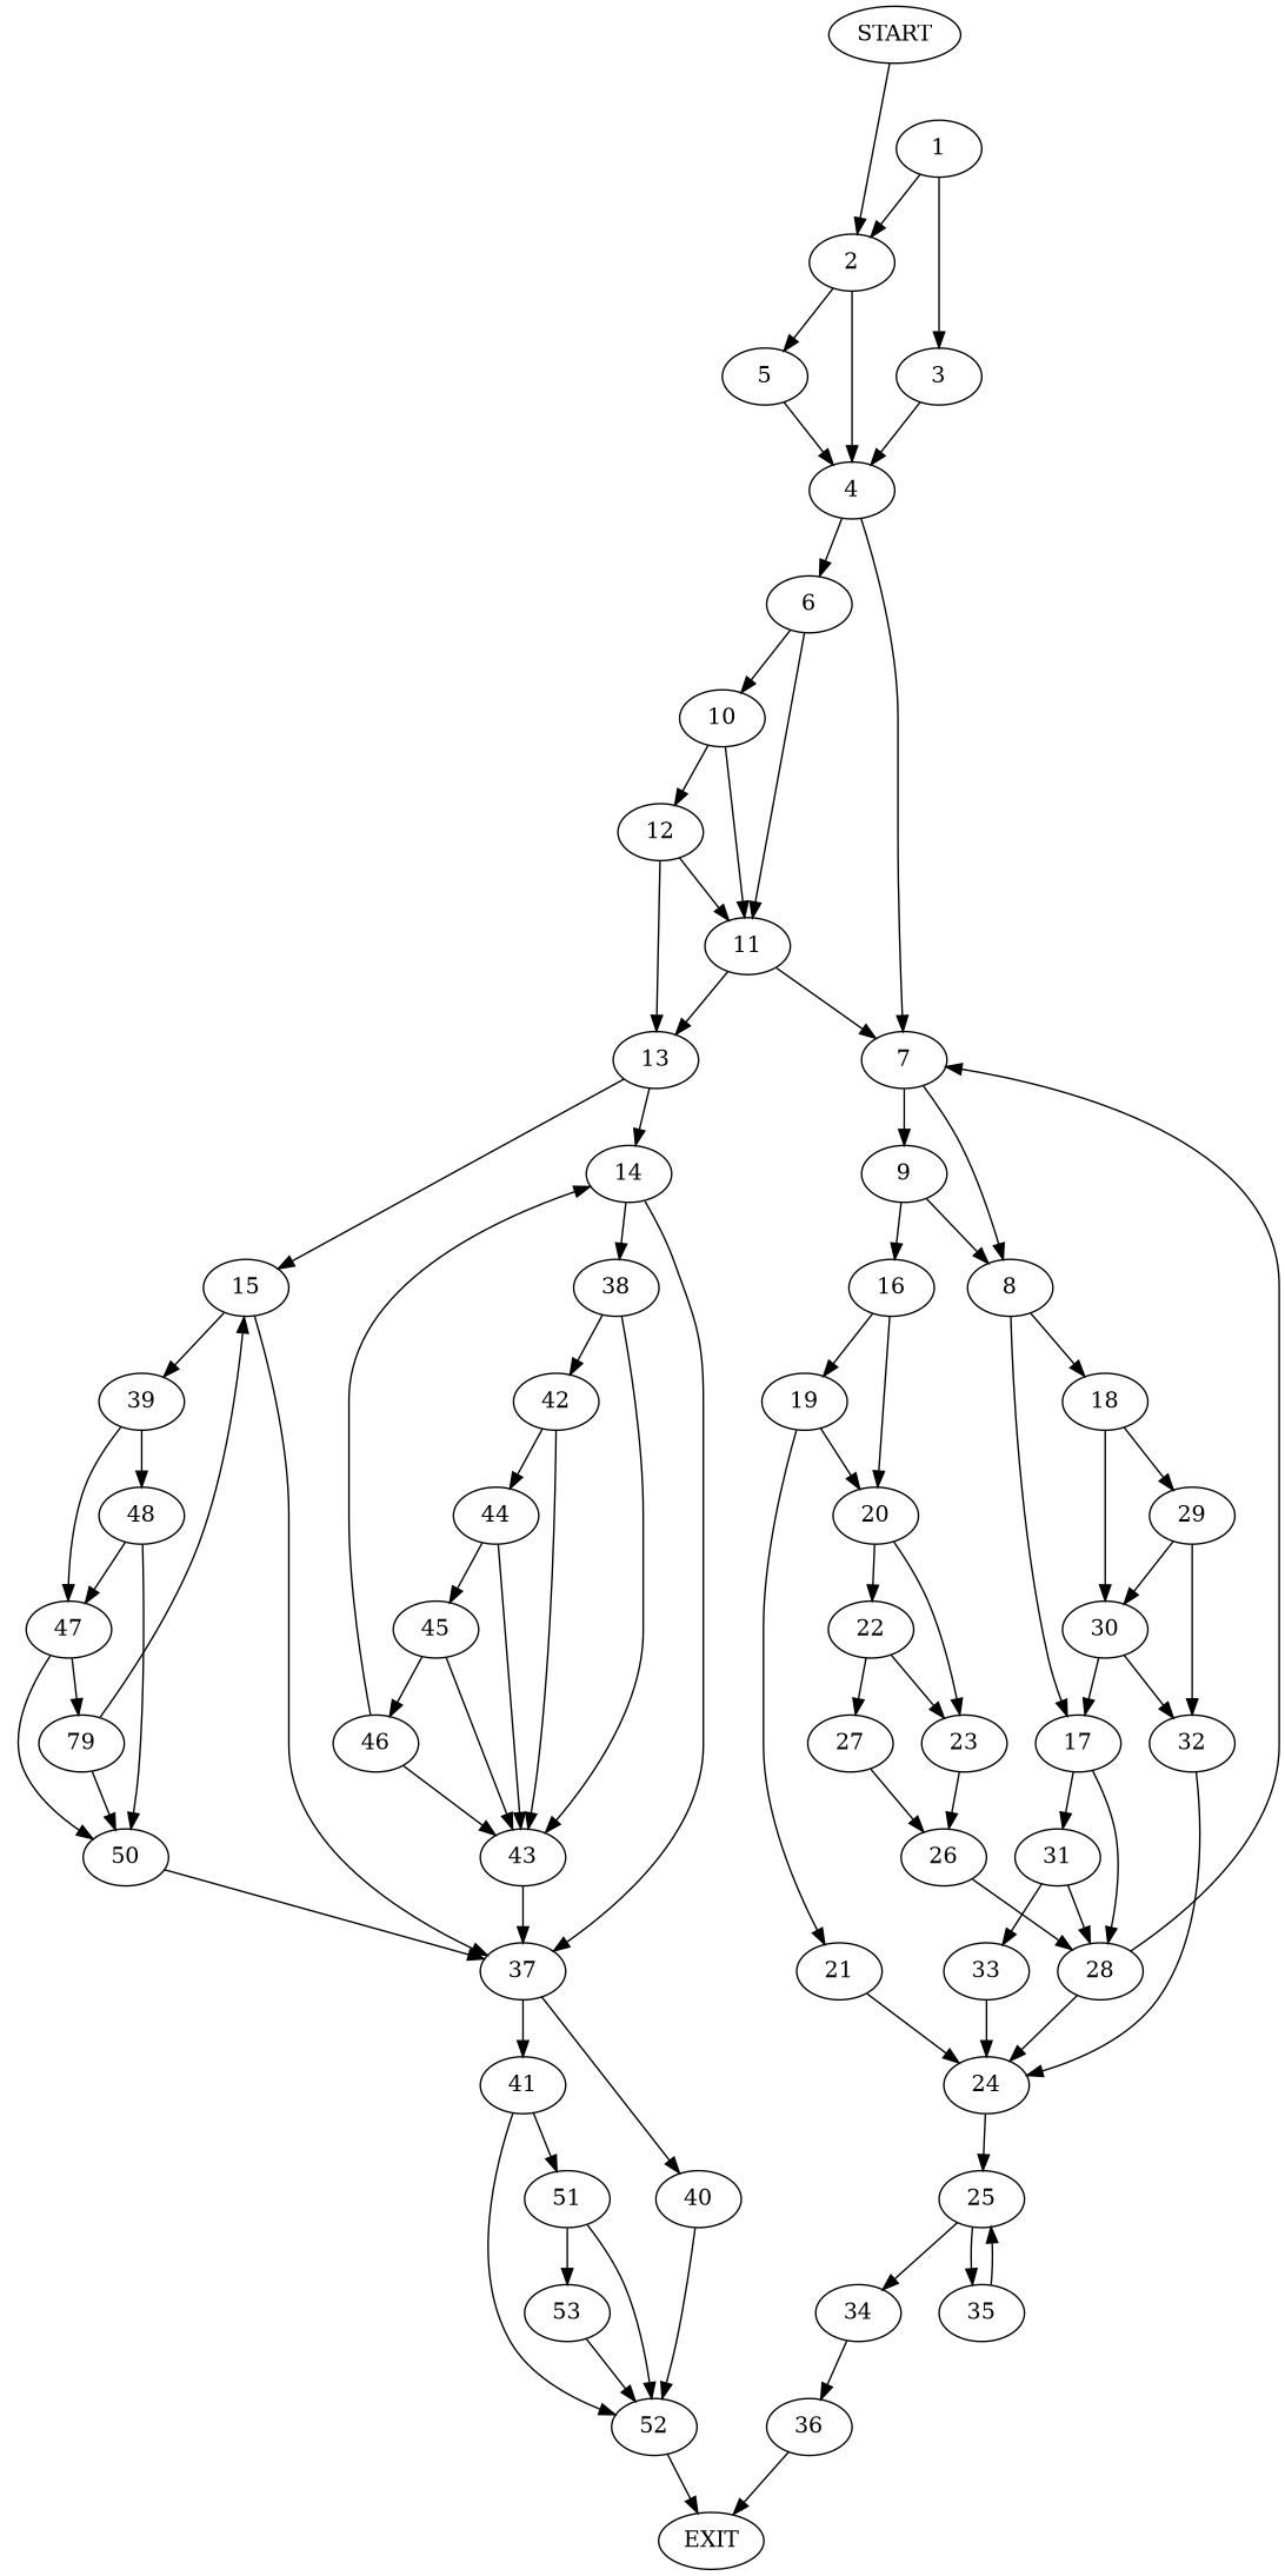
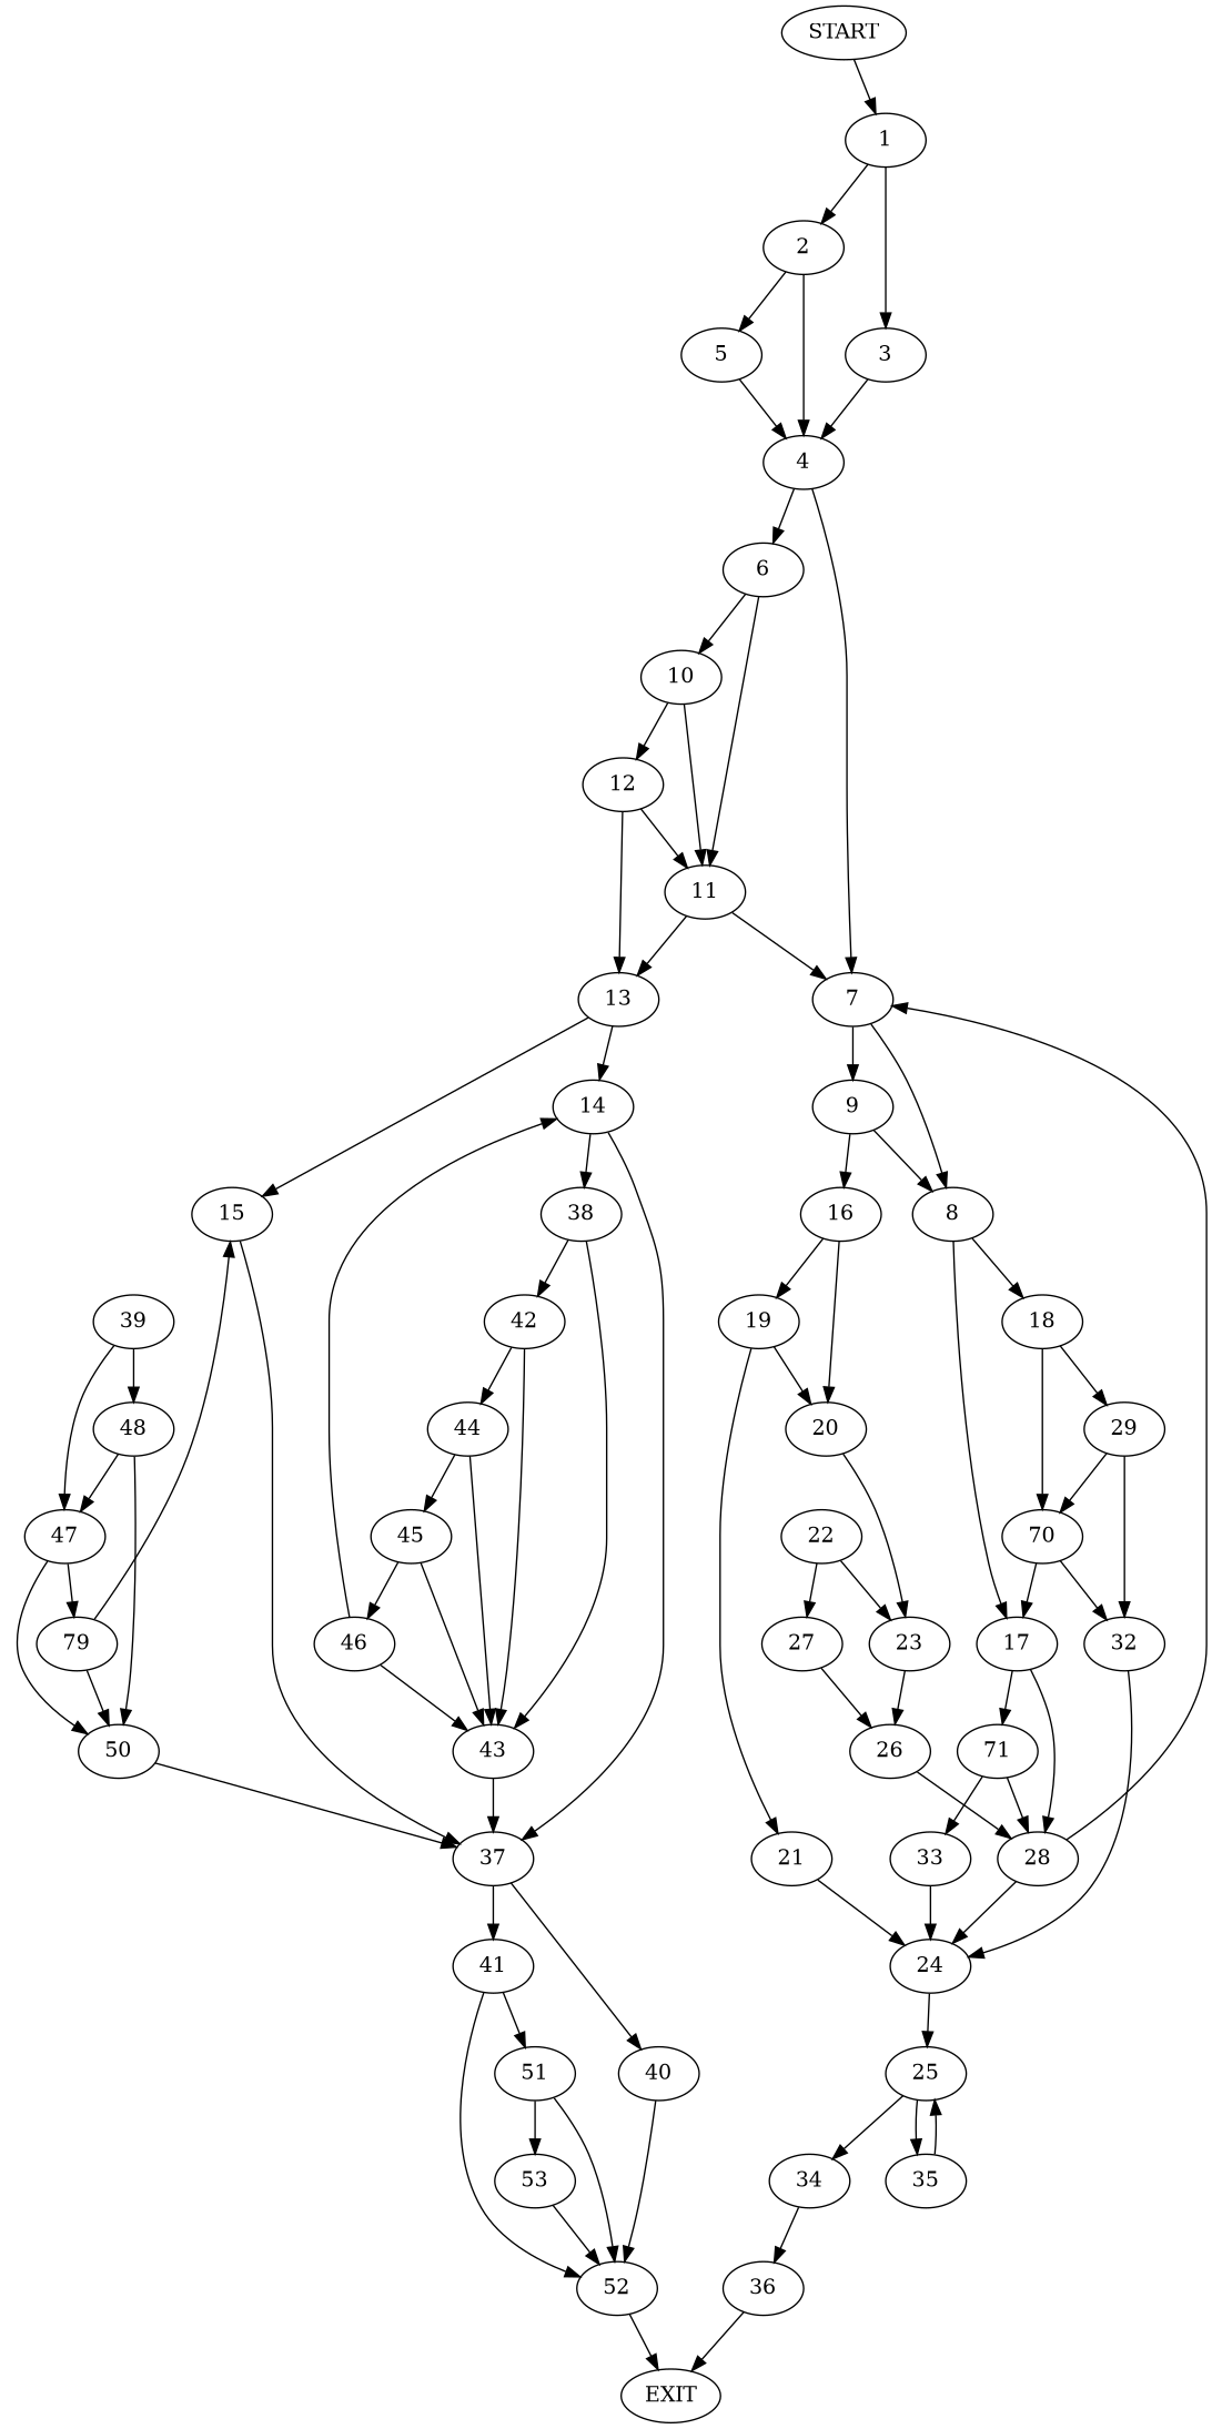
  digraph {
    n1 [label=START]
    1
    2
    3
    n5 [label=EXIT]
    4
    5
    6
    7
    10
    11
    8
    9
    12
    13
    17
    18
    16
    28
-   31
+   31 [label=71]
    29
-   30
+   30 [label=70]
    19
    20
    14
    15
    37
    38
    39
    40
    41
    42
    43
    47
    48
    21
    22
    23
    24
    33
    32
    27
    26
    25
    34
    35
    36
    52
    51
    44
    n51 [label=79]
    50
    53
    45
    46
-   n1 -> 2
+   n1 -> 1
    1 -> 2
    1 -> 3
    2 -> 4
    2 -> 5
    3 -> 4
    4 -> 6
    4 -> 7
    5 -> 4
    6 -> 10
    6 -> 11
    7 -> 8
    7 -> 9
    10 -> 11
    10 -> 12
    11 -> 7
    11 -> 13
    8 -> 17
    8 -> 18
    9 -> 8
    9 -> 16
    12 -> 11
    12 -> 13
    13 -> 14
    13 -> 15
    17 -> 28
    17 -> 31
    18 -> 29
    18 -> 30
    16 -> 19
    16 -> 20
    28 -> 7
    28 -> 24
    31 -> 28
    31 -> 33
    29 -> 30
    29 -> 32
    30 -> 17
    30 -> 32
    19 -> 20
    19 -> 21
-   20 -> 22
    20 -> 23
    14 -> 37
    14 -> 38
    15 -> 37
-   15 -> 39
    37 -> 40
    37 -> 41
    38 -> 42
    38 -> 43
    39 -> 47
    39 -> 48
    40 -> 52
    41 -> 52
    41 -> 51
    42 -> 43
    42 -> 44
    43 -> 37
    47 -> n51
    47 -> 50
    48 -> 47
    48 -> 50
    21 -> 24
    22 -> 23
    22 -> 27
    23 -> 26
    24 -> 25
    33 -> 24
    32 -> 24
    27 -> 26
    26 -> 28
    25 -> 34
    25 -> 35
    34 -> 36
    35 -> 25
    36 -> n5
    52 -> n5
    51 -> 52
    51 -> 53
    44 -> 43
    44 -> 45
    n51 -> 15
    n51 -> 50
    50 -> 37
    53 -> 52
    45 -> 43
    45 -> 46
    46 -> 14
    46 -> 43
  }
